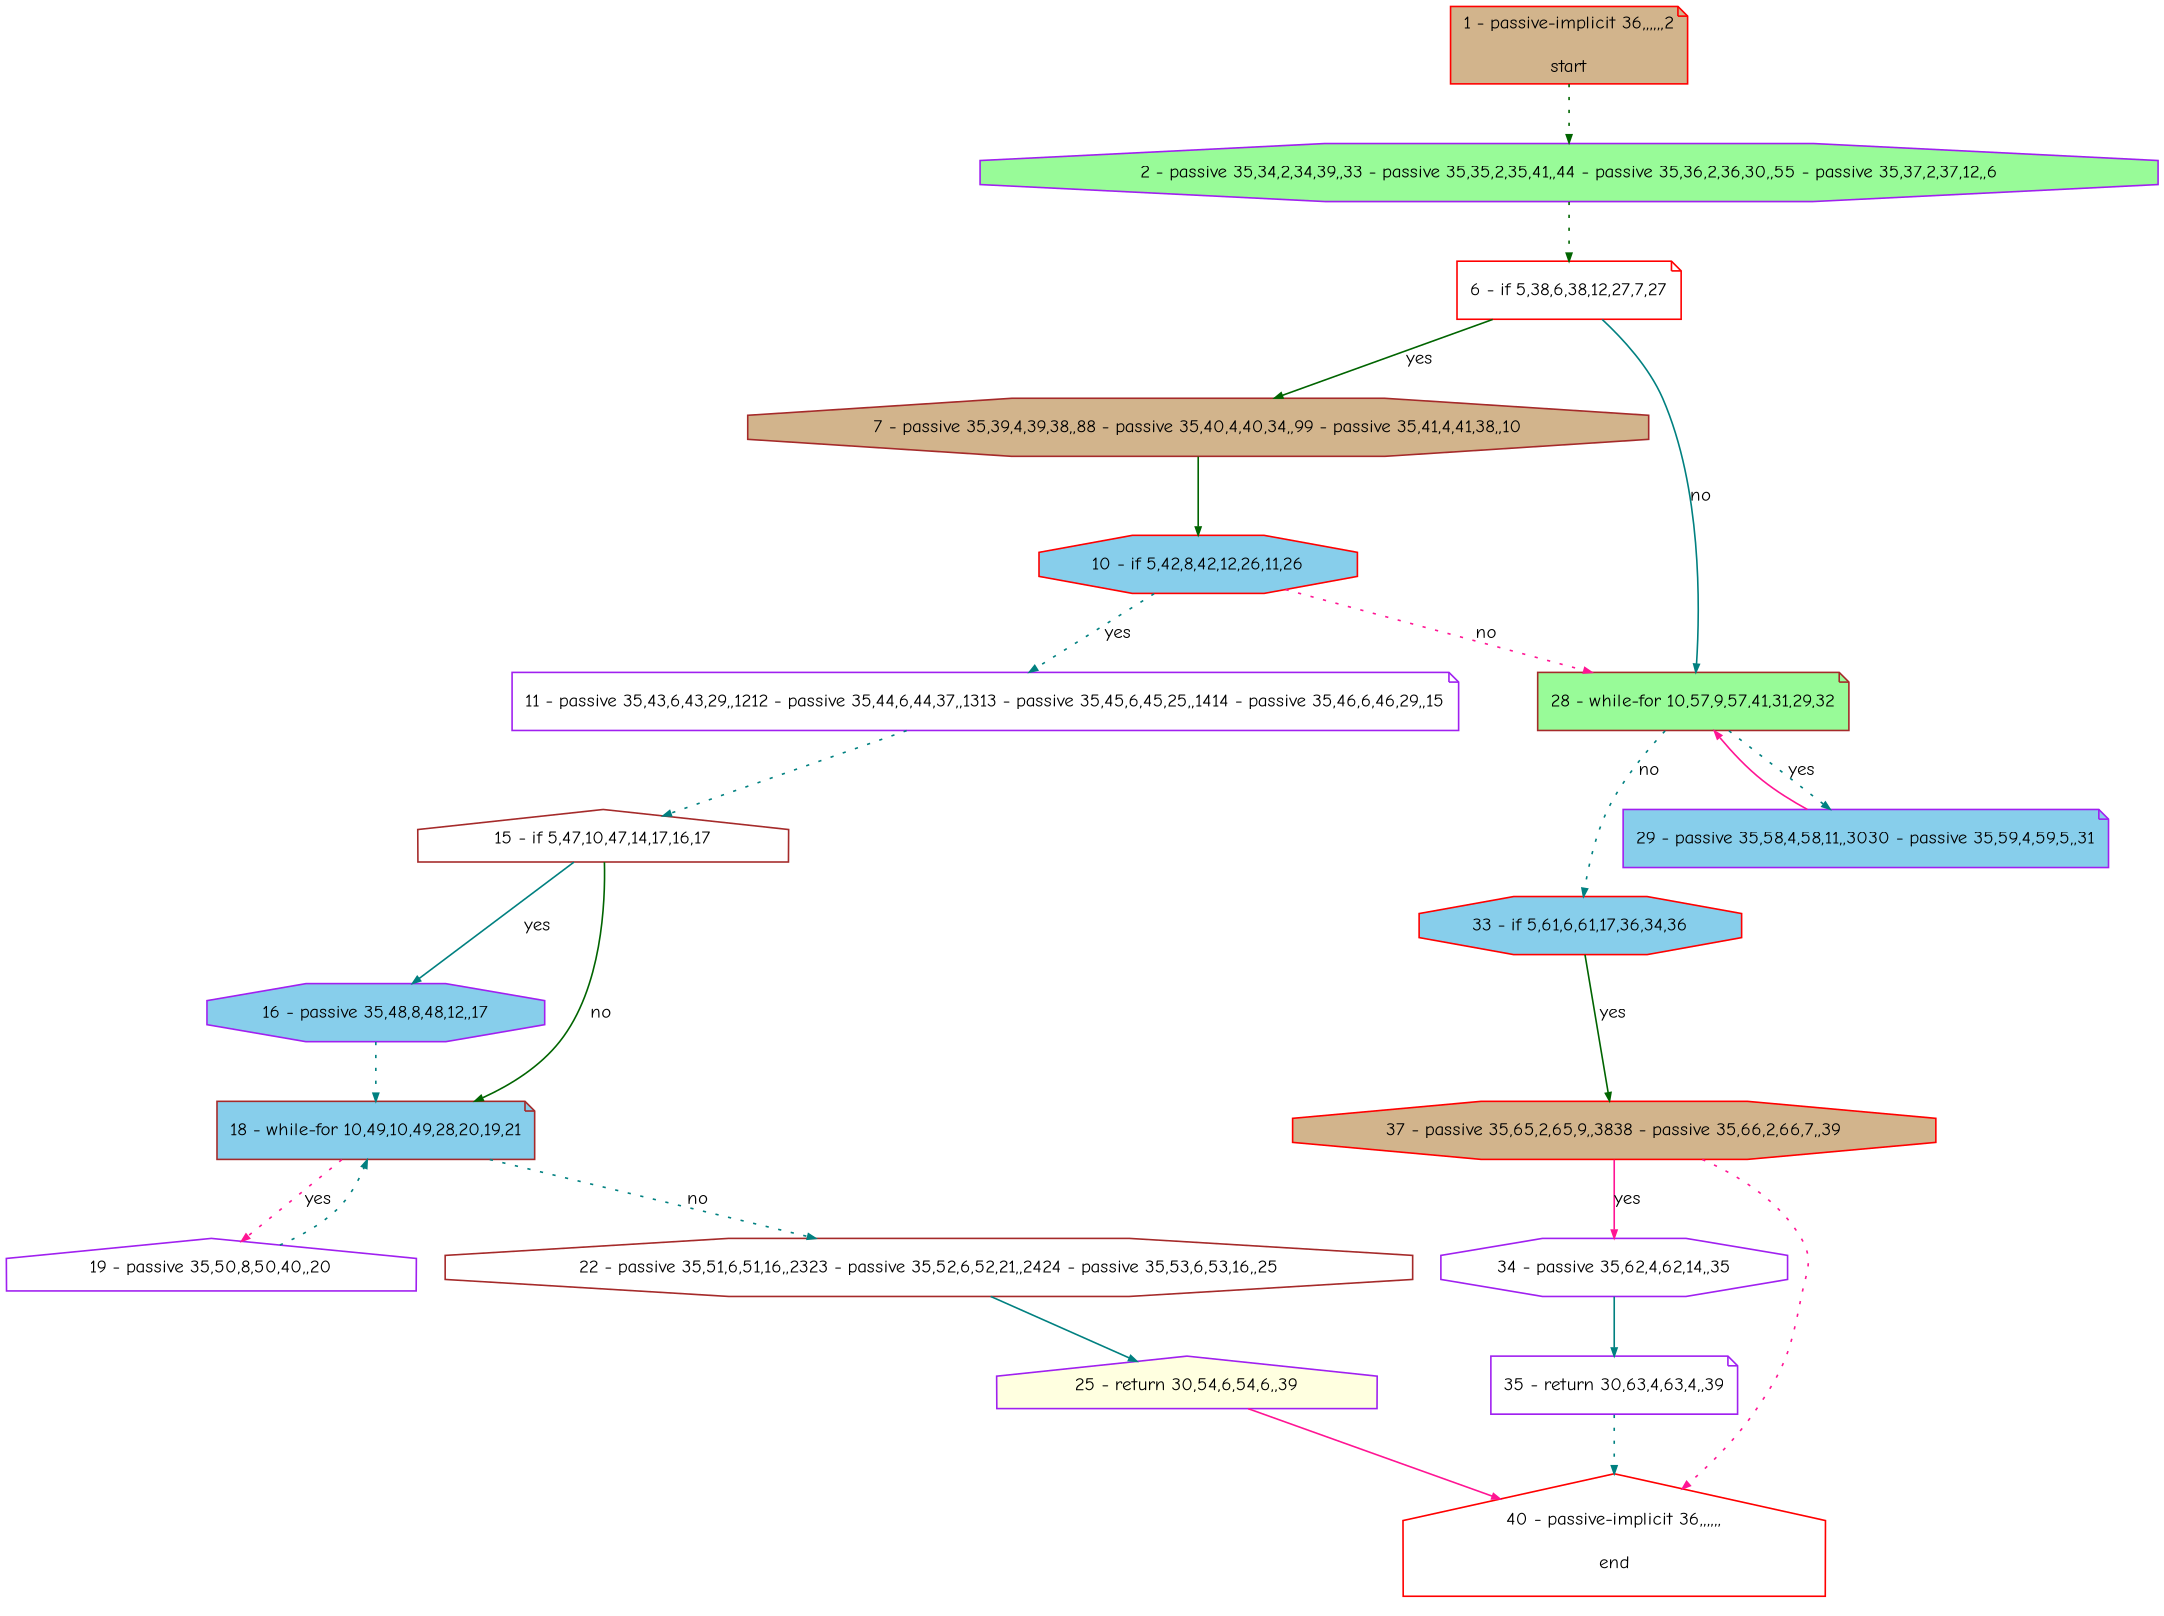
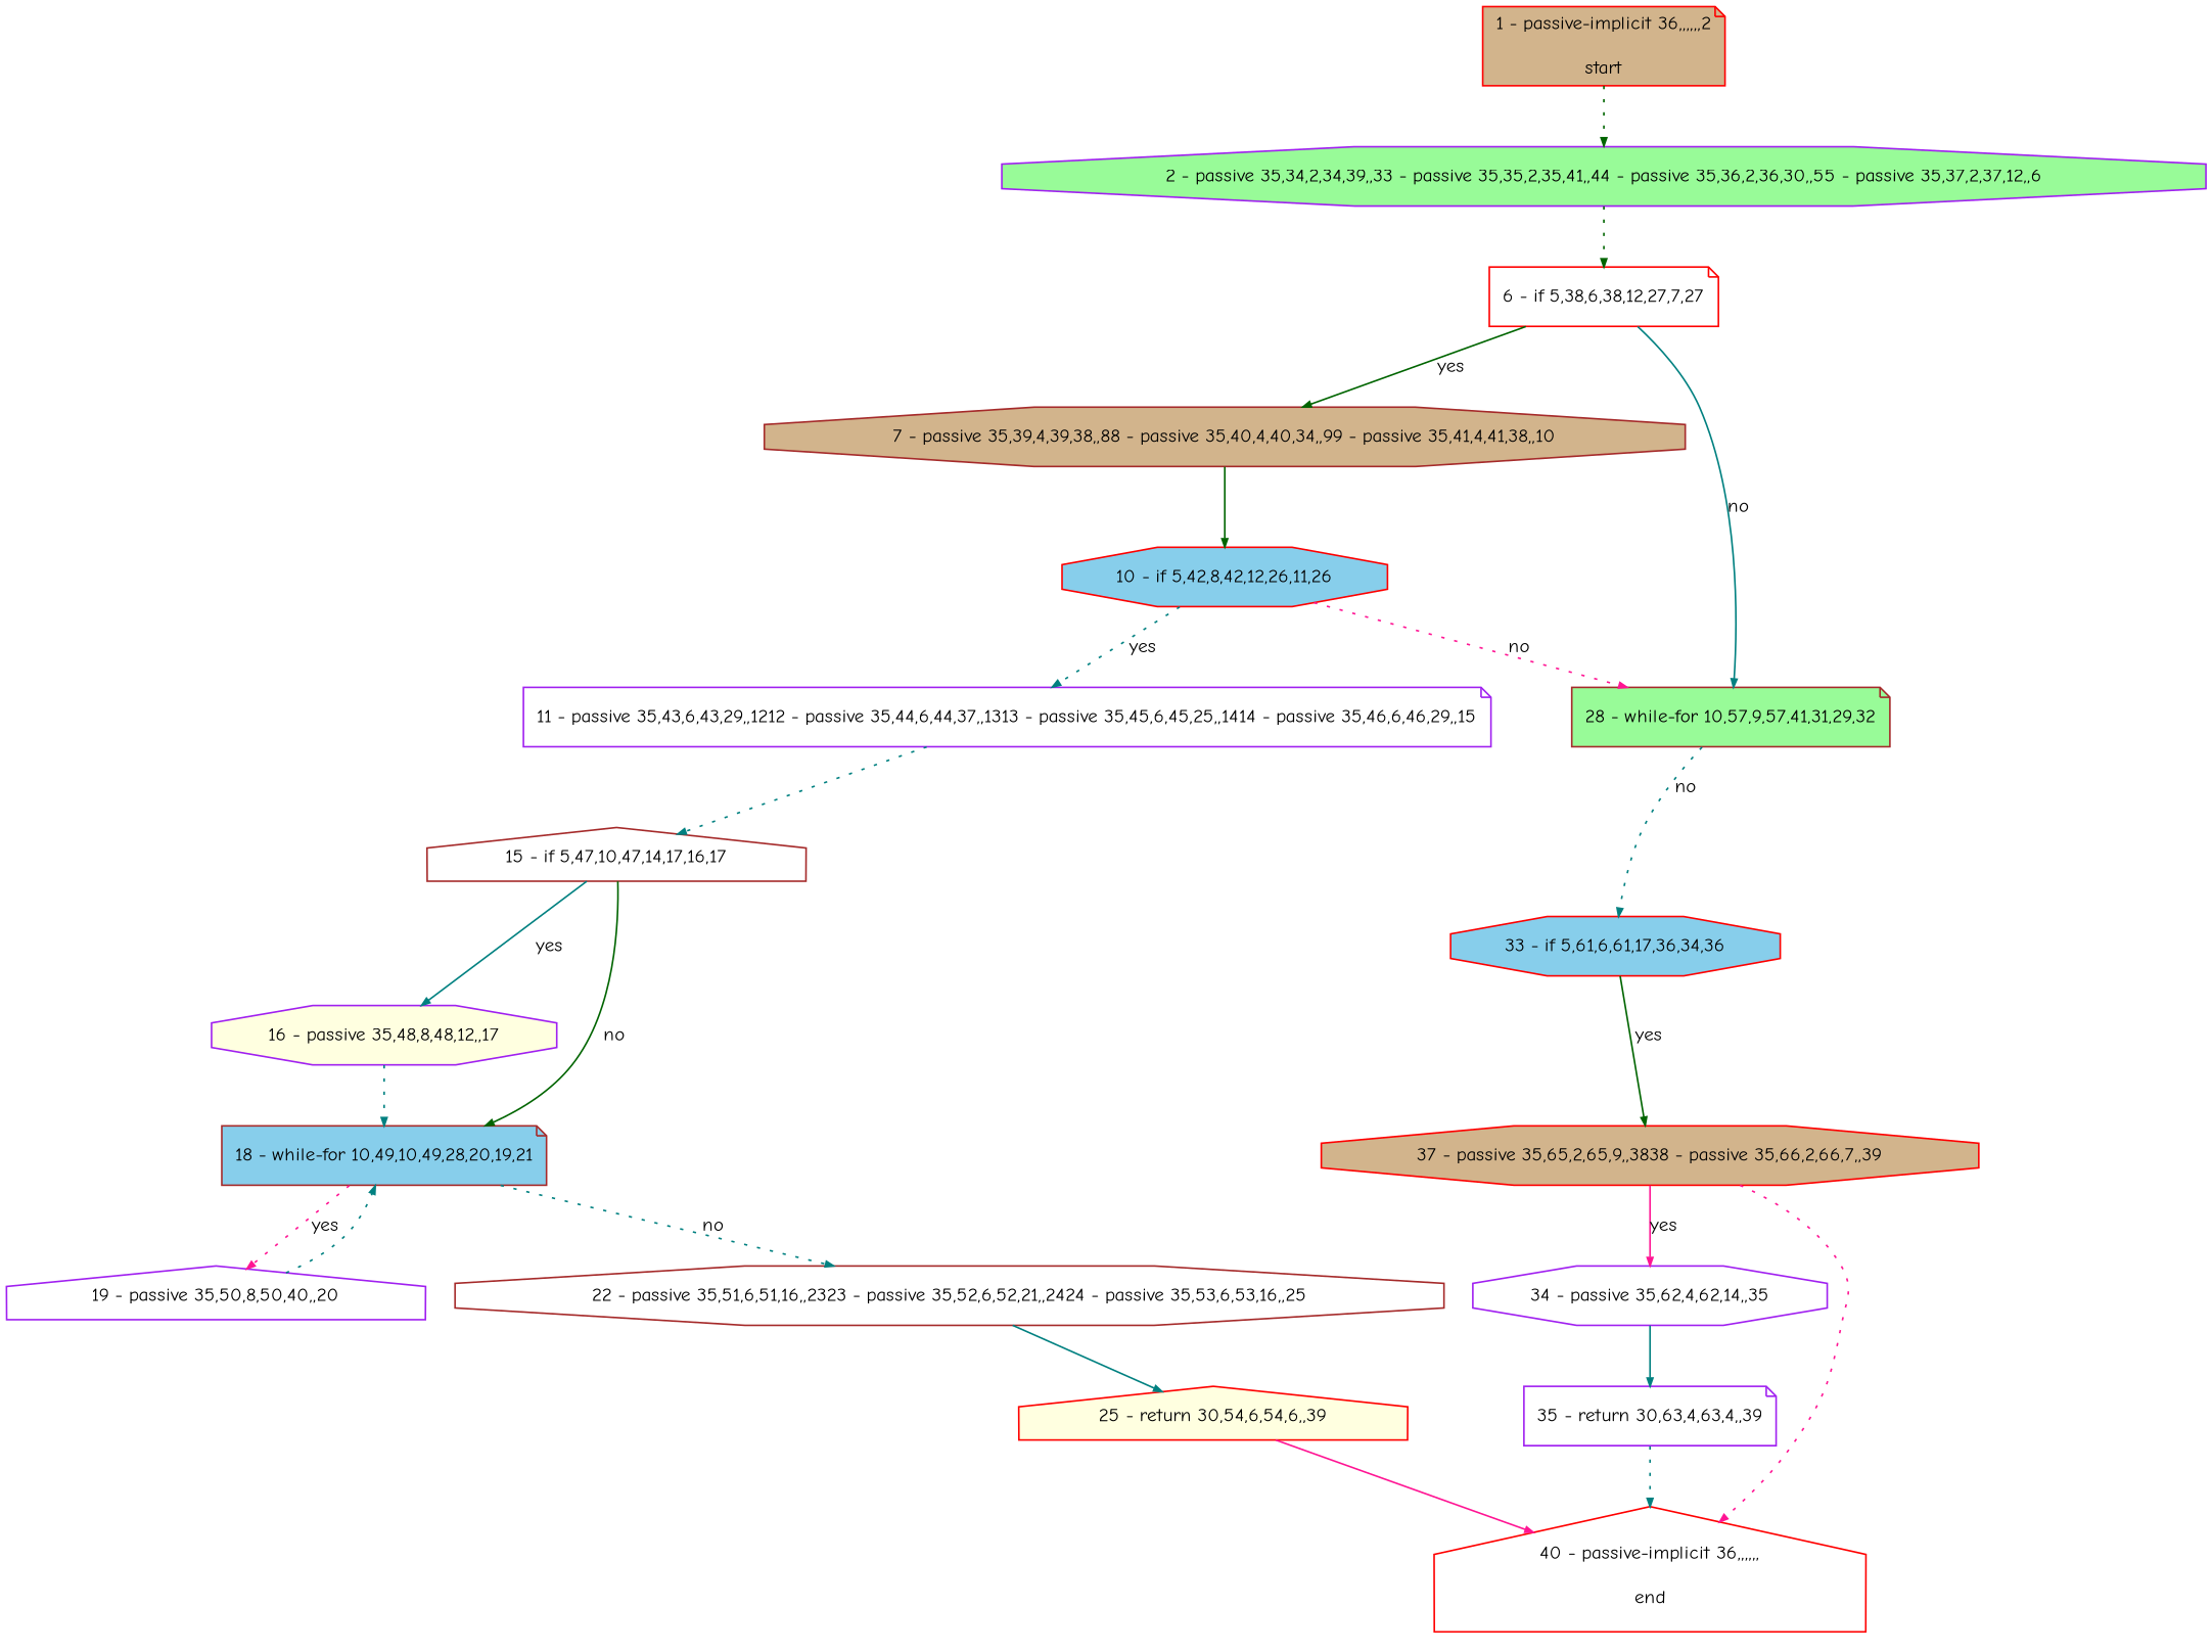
  digraph {
    bgcolor=white
    compound=true
    fillcolor="#FFFFCC"
    fontname="Comic Neue"
    fontsize=12
    pack=true
    packmode=clust
    style="rounded,filled"
    node [color=purple compound=true fillcolor=white fixedsize=false fontname="Comic Neue" fontsize=12 node_initialized=no shape=octagon style=filled]
    edge [arrowhead=normal arrowsize=0.5 arrowtail=none color=teal compound=true dir=forward fontcolor=black fontname="Comic Neue" fontsize=12 style=dotted]
    n1 [fillcolor=palegreen label="2 - passive 35,34,2,34,39,,33 - passive 35,35,2,35,41,,44 - passive 35,36,2,36,30,,55 - passive 35,37,2,37,12,,6"]
    n2 [color=red label="6 - if 5,38,6,38,12,27,7,27" shape=note]
    n3 [color=brown fillcolor=tan label="7 - passive 35,39,4,39,38,,88 - passive 35,40,4,40,34,,99 - passive 35,41,4,41,38,,10"]
    n4 [color=brown fillcolor=palegreen label="28 - while-for 10,57,9,57,41,31,29,32" shape=note]
    n5 [color=red fillcolor=tan label="1 - passive-implicit 36,,,,,,2\n\nstart" shape=note]
    n6 [color=red fillcolor=skyblue label="10 - if 5,42,8,42,12,26,11,26"]
-   n7 [fillcolor=skyblue label="29 - passive 35,58,4,58,11,,3030 - passive 35,59,4,59,5,,31" shape=note]
    n8 [color=red fillcolor=skyblue label="33 - if 5,61,6,61,17,36,34,36"]
    n9 [label="11 - passive 35,43,6,43,29,,1212 - passive 35,44,6,44,37,,1313 - passive 35,45,6,45,25,,1414 - passive 35,46,6,46,29,,15" shape=note]
    n10 [color=red fillcolor=tan label="37 - passive 35,65,2,65,9,,3838 - passive 35,66,2,66,7,,39"]
    n11 [color=brown label="15 - if 5,47,10,47,14,17,16,17" shape=house]
-   n12 [fillcolor=skyblue label="16 - passive 35,48,8,48,12,,17"]
+   n12 [fillcolor=lightyellow label="16 - passive 35,48,8,48,12,,17"]
    n13 [color=brown fillcolor=skyblue label="18 - while-for 10,49,10,49,28,20,19,21" shape=note]
    n14 [label="19 - passive 35,50,8,50,40,,20" shape=house]
    n15 [color=brown label="22 - passive 35,51,6,51,16,,2323 - passive 35,52,6,52,21,,2424 - passive 35,53,6,53,16,,25"]
-   n16 [fillcolor=lightyellow label="25 - return 30,54,6,54,6,,39" shape=house]
+   n16 [color=red fillcolor=lightyellow label="25 - return 30,54,6,54,6,,39" shape=house]
    n17 [color=red label="40 - passive-implicit 36,,,,,,\n\nend" shape=house]
    n18 [label="34 - passive 35,62,4,62,14,,35"]
    n19 [label="35 - return 30,63,4,63,4,,39" shape=note]
    n1 -> n2 [color=darkgreen]
    n2 -> n3 [color=darkgreen label=yes style=solid]
    n2 -> n4 [label=no style=solid]
    n3 -> n6 [color=darkgreen style=solid]
-   n4 -> n7 [label=yes]
    n4 -> n8 [label=no]
    n5 -> n1 [color=darkgreen]
    n6 -> n4 [color=deeppink label=no]
    n6 -> n9 [label=yes]
-   n7 -> n4 [color=deeppink style=solid]
    n8 -> n10 [color=darkgreen label=yes style=solid]
    n9 -> n11
    n10 -> n17 [color=deeppink]
    n10 -> n18 [color=deeppink label=yes style=solid]
    n11 -> n12 [label=yes style=solid]
    n11 -> n13 [color=darkgreen label=no style=solid]
    n12 -> n13
    n13 -> n14 [color=deeppink label=yes]
    n13 -> n15 [label=no]
    n14 -> n13
    n15 -> n16 [style=solid]
    n16 -> n17 [color=deeppink style=solid]
    n18 -> n19 [style=solid]
    n19 -> n17
  }
